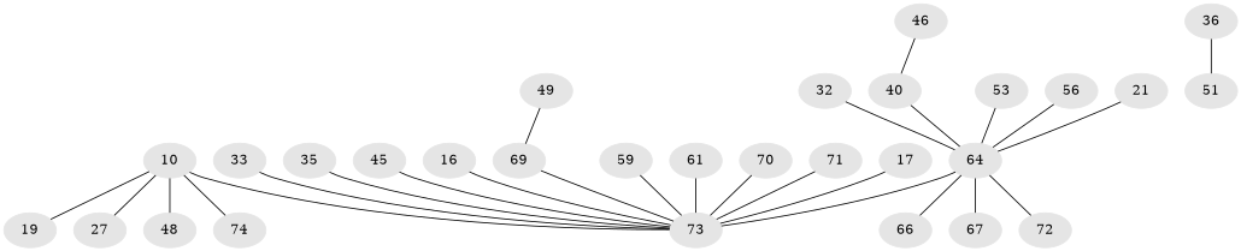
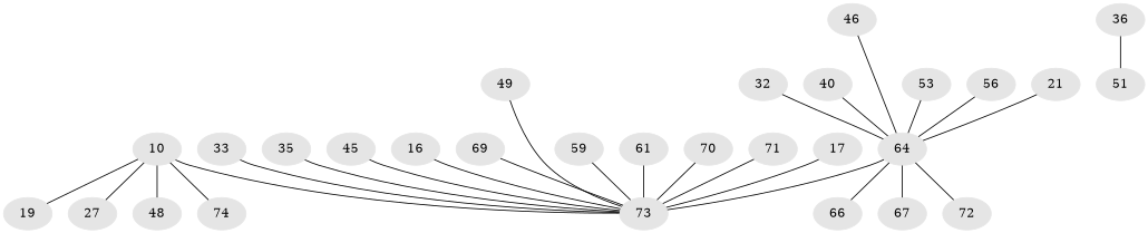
  graph {
    node [color=gray90 style=filled]
    10
    19
    27
    48 [super="+25"]
    73 [super="+28+62+38+68+58+37+34+9"]
    74
    16
    17
    64 [super="+55+5+4+12+13"]
    66
    67 [super="+65"]
    72
    21
    32
    33
    51 [super="+42"]
    36
    n18 [label=35]
    40
    45
    46
    49 [super="+41"]
    53
    56 [super="+8"]
    59
    61
    69 [super="+57"]
    70
    71
    10 -- 19
    10 -- 27
    10 -- 48 [weight=2]
    10 -- 73 [weight=6]
    10 -- 74
    16 -- 73
    17 -- 73
    64 -- 73 [weight=10]
    64 -- 66
    64 -- 67
    64 -- 72
    21 -- 64
    32 -- 64
    33 -- 73
    36 -- 51
    n18 -- 73
    40 -- 64
    45 -- 73
-   46 -- 40
-   49 -- 69
+   46 -- 64
+   49 -- 73
    53 -- 64
    56 -- 64
    59 -- 73
    61 -- 73
    69 -- 73
    70 -- 73
    71 -- 73
  }
